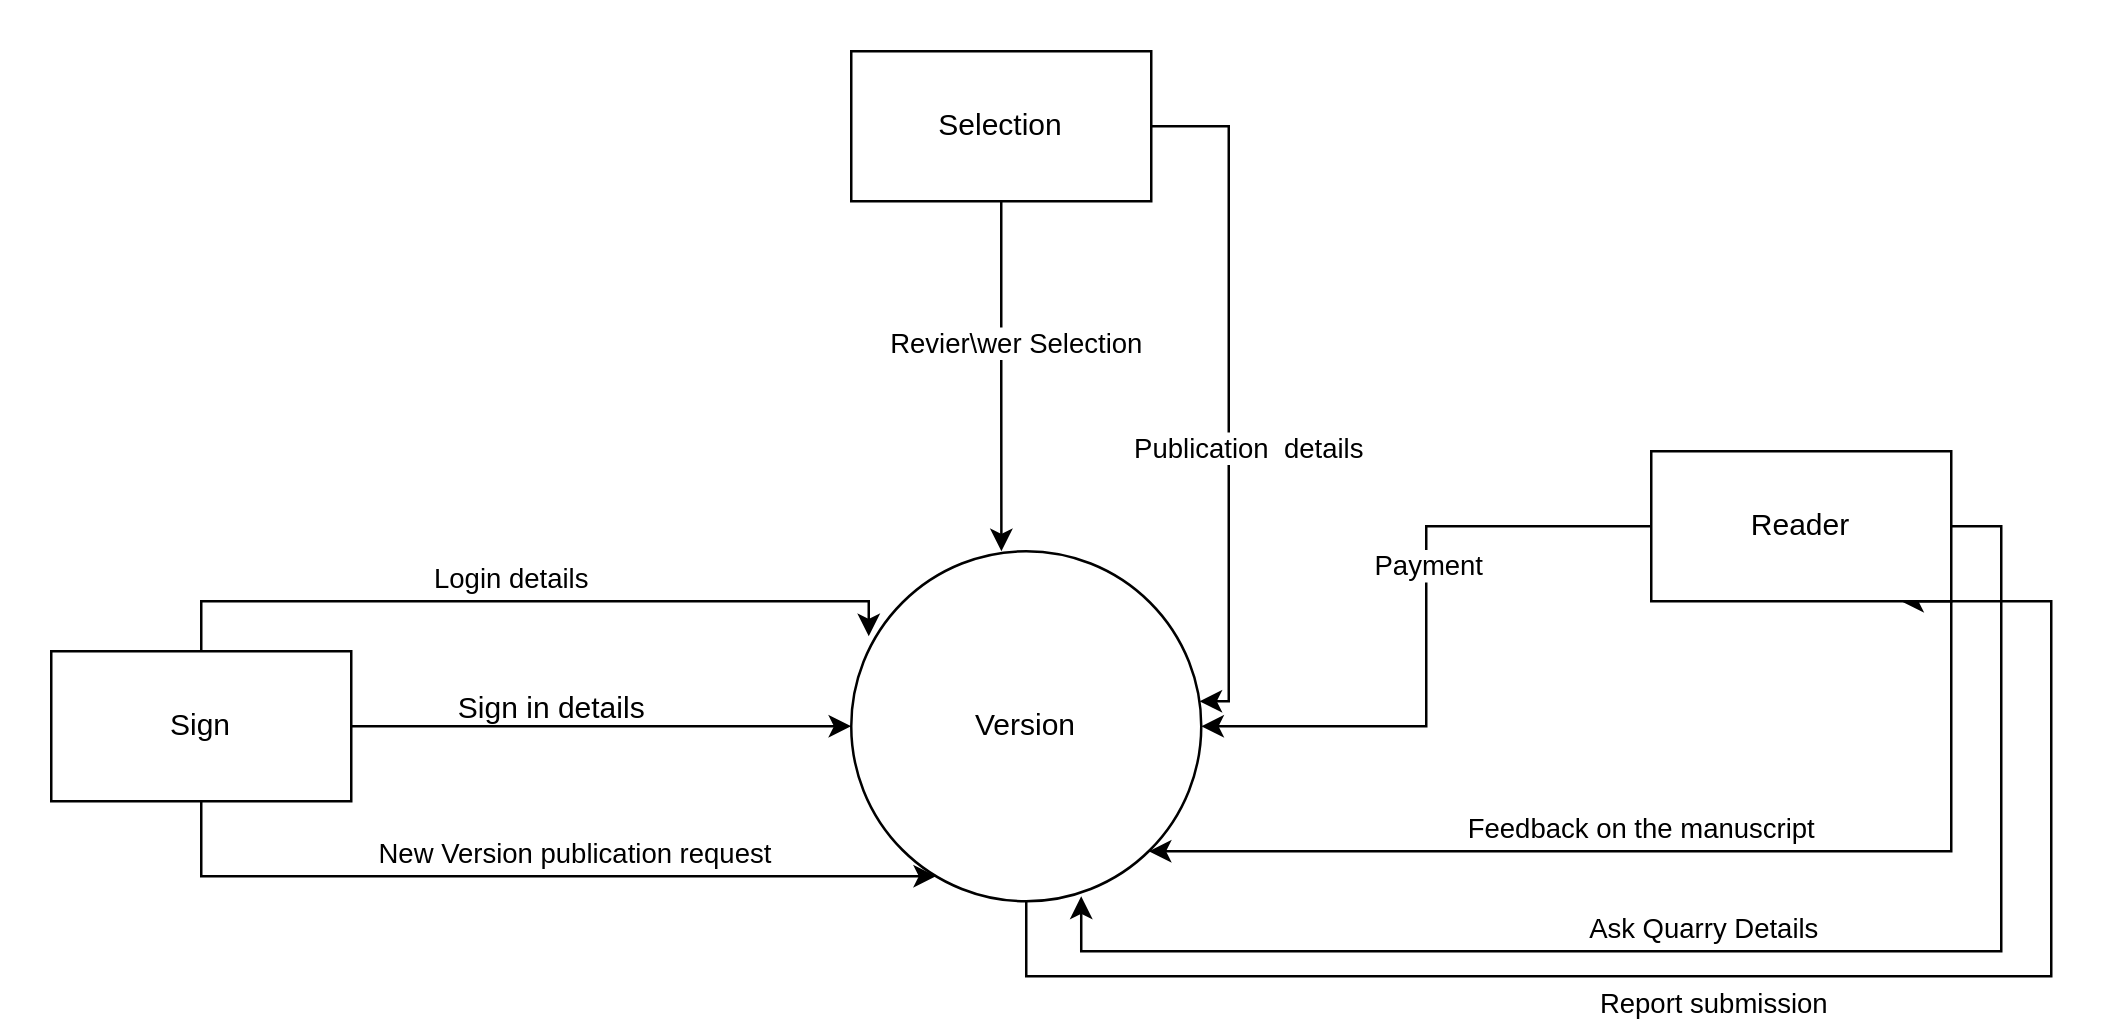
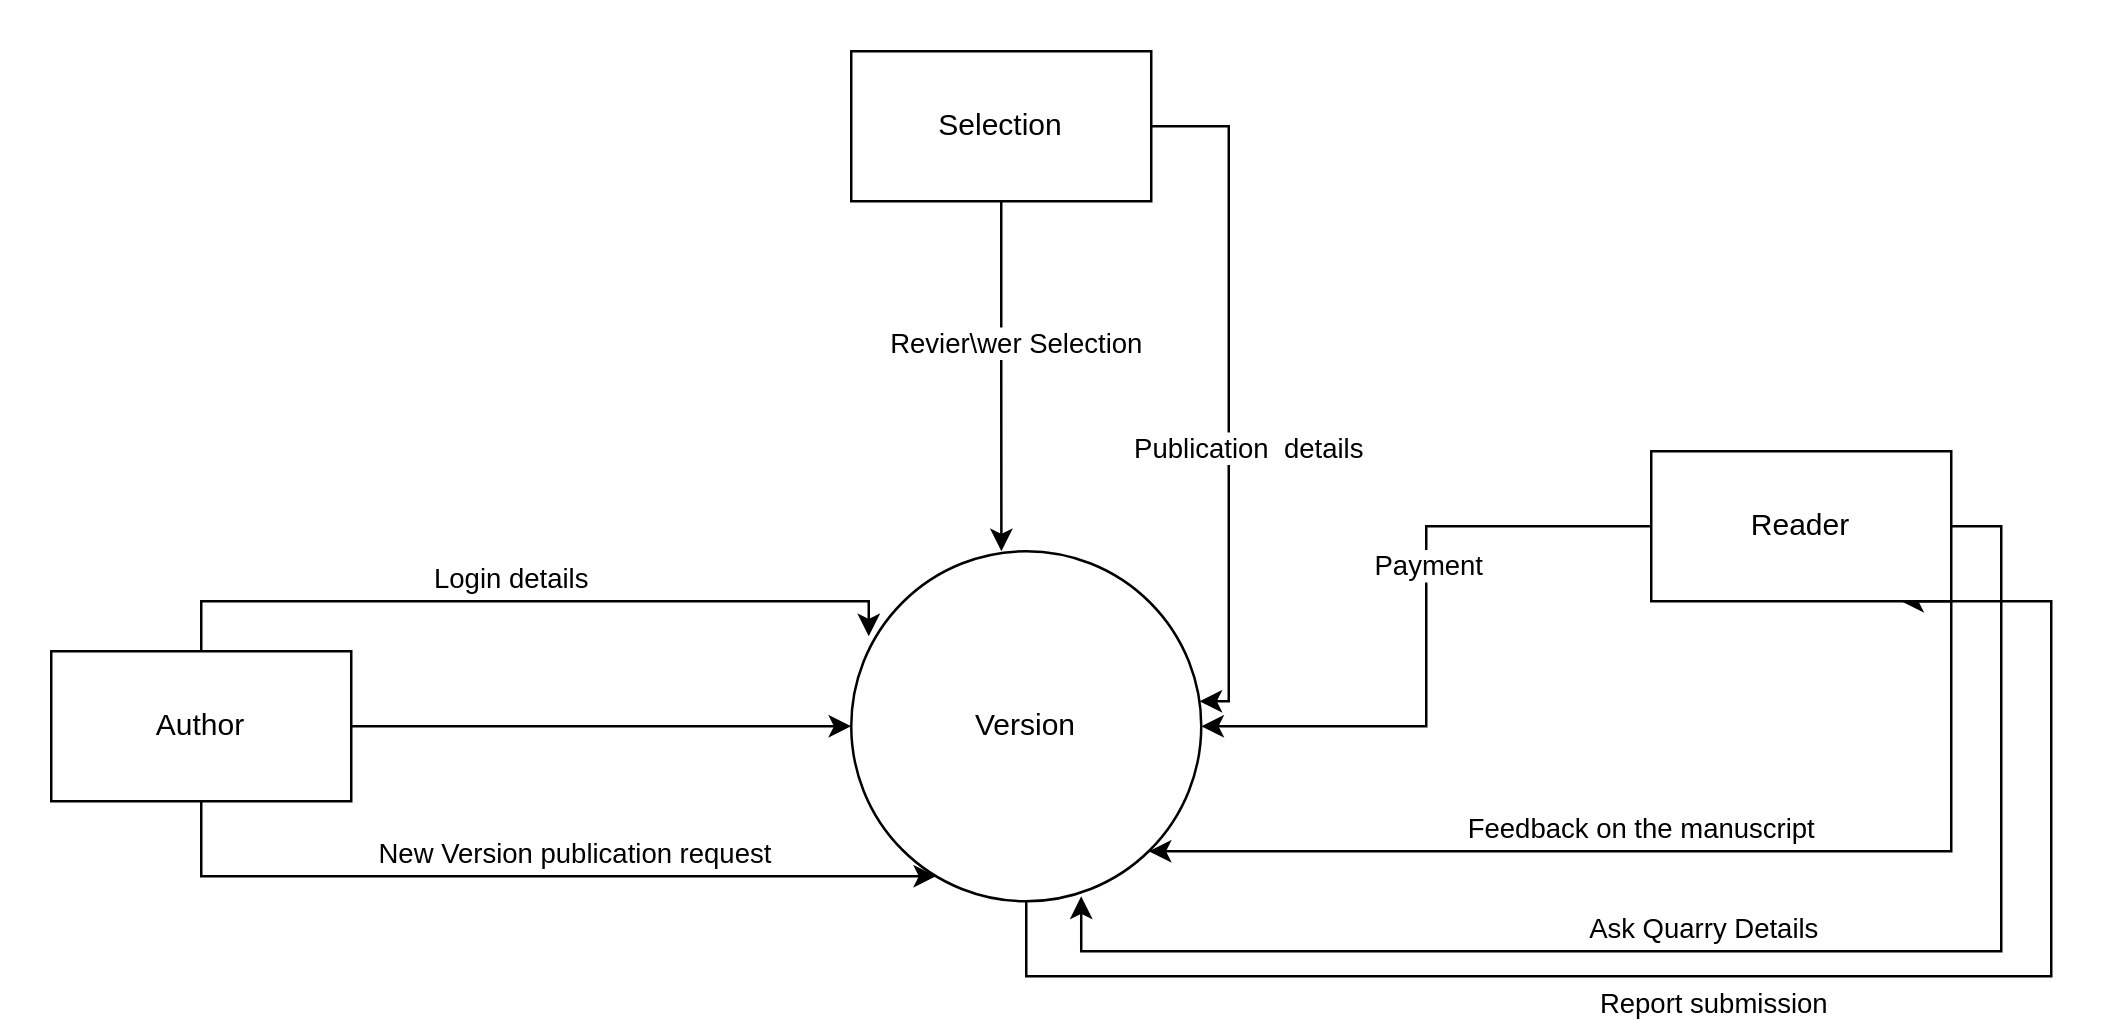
  <mxCell id="0" />
  <mxCell id="1" parent="0" />
  <mxCell id="2" style="edgeStyle=orthogonalEdgeStyle;rounded=0;orthogonalLoop=1;jettySize=auto;html=1;entryX=0.833;entryY=1;entryDx=0;entryDy=0;entryPerimeter=0;" edge="1" parent="1" source="4" target="23"><mxGeometry relative="1" as="geometry"><mxPoint x="830" y="390" as="targetPoint" /><Array as="points"><mxPoint x="410" y="390" /><mxPoint x="820" y="390" /></Array></mxGeometry></mxCell>
  <mxCell id="3" value="Report submission" style="edgeLabel;html=1;align=center;verticalAlign=middle;resizable=0;points=[];" vertex="1" connectable="0" parent="2"><mxGeometry x="-0.09" y="-2" relative="1" as="geometry"><mxPoint x="8" y="8" as="offset" /></mxGeometry></mxCell>
  <mxCell id="4" value="Version" style="ellipse;whiteSpace=wrap;html=1;aspect=fixed;" vertex="1" parent="1"><mxGeometry x="340" y="220" width="140" height="140" as="geometry" /></mxCell>
  <mxCell id="5" style="edgeStyle=orthogonalEdgeStyle;rounded=0;orthogonalLoop=1;jettySize=auto;html=1;" edge="1" parent="1" source="10" target="4"><mxGeometry relative="1" as="geometry" /></mxCell>
  <mxCell id="6" style="edgeStyle=orthogonalEdgeStyle;rounded=0;orthogonalLoop=1;jettySize=auto;html=1;" edge="1" parent="1" source="10" target="4"><mxGeometry relative="1" as="geometry"><mxPoint x="110" y="350" as="targetPoint" /><Array as="points"><mxPoint x="80" y="350" /></Array></mxGeometry></mxCell>
  <mxCell id="7" value="New Version publication request&amp;nbsp;" style="edgeLabel;html=1;align=center;verticalAlign=middle;resizable=0;points=[];" vertex="1" connectable="0" parent="6"><mxGeometry x="0.142" y="-3" relative="1" as="geometry"><mxPoint x="-5" y="-13" as="offset" /></mxGeometry></mxCell>
  <mxCell id="8" style="edgeStyle=orthogonalEdgeStyle;rounded=0;orthogonalLoop=1;jettySize=auto;html=1;entryX=0.05;entryY=0.243;entryDx=0;entryDy=0;entryPerimeter=0;" edge="1" parent="1" source="10" target="4"><mxGeometry relative="1" as="geometry"><mxPoint x="120" y="240" as="targetPoint" /><Array as="points"><mxPoint x="80" y="240" /><mxPoint x="347" y="240" /></Array></mxGeometry></mxCell>
  <mxCell id="9" value="Login details" style="edgeLabel;html=1;align=center;verticalAlign=middle;resizable=0;points=[];" vertex="1" connectable="0" parent="8"><mxGeometry x="-0.05" y="4" relative="1" as="geometry"><mxPoint y="-6" as="offset" /></mxGeometry></mxCell>
- <mxCell id="10" value="Sign" style="rounded=0;whiteSpace=wrap;html=1;" vertex="1" parent="1"><mxGeometry x="20" y="260" width="120" height="60" as="geometry" /></mxCell>
- <mxCell id="11" value="Sign in details" style="text;html=1;align=center;verticalAlign=middle;resizable=0;points=[];autosize=1;strokeColor=none;fillColor=none;" vertex="1" parent="1"><mxGeometry x="170" y="268" width="100" height="30" as="geometry" /></mxCell>
+ <mxCell id="10" value="Author" style="rounded=0;whiteSpace=wrap;html=1;" vertex="1" parent="1"><mxGeometry x="20" y="260" width="120" height="60" as="geometry" /></mxCell>
  <mxCell id="12" style="edgeStyle=orthogonalEdgeStyle;rounded=0;orthogonalLoop=1;jettySize=auto;html=1;" edge="1" parent="1" source="14" target="4"><mxGeometry relative="1" as="geometry"><mxPoint x="490" y="290" as="targetPoint" /><Array as="points"><mxPoint x="491" y="50" /><mxPoint x="491" y="280" /></Array></mxGeometry></mxCell>
  <mxCell id="13" value="Publication&amp;nbsp; details" style="edgeLabel;html=1;align=center;verticalAlign=middle;resizable=0;points=[];" vertex="1" connectable="0" parent="12"><mxGeometry x="0.164" y="7" relative="1" as="geometry"><mxPoint as="offset" /></mxGeometry></mxCell>
  <mxCell id="14" value="Selection" style="rounded=0;whiteSpace=wrap;html=1;" vertex="1" parent="1"><mxGeometry x="340" width="120" height="60" as="geometry" y="20" /></mxCell>
  <mxCell id="15" style="edgeStyle=orthogonalEdgeStyle;rounded=0;orthogonalLoop=1;jettySize=auto;html=1;entryX=0.429;entryY=0;entryDx=0;entryDy=0;entryPerimeter=0;" edge="1" parent="1" source="14" target="4"><mxGeometry relative="1" as="geometry" /></mxCell>
  <mxCell id="16" value="Revier\wer Selection" style="edgeLabel;html=1;align=center;verticalAlign=middle;resizable=0;points=[];" vertex="1" connectable="0" parent="15"><mxGeometry x="-0.201" y="5" relative="1" as="geometry"><mxPoint as="offset" /></mxGeometry></mxCell>
  <mxCell id="17" style="edgeStyle=orthogonalEdgeStyle;rounded=0;orthogonalLoop=1;jettySize=auto;html=1;exitX=0;exitY=0.5;exitDx=0;exitDy=0;" edge="1" parent="1" source="23" target="4"><mxGeometry relative="1" as="geometry" /></mxCell>
  <mxCell id="18" value="Payment" style="edgeLabel;html=1;align=center;verticalAlign=middle;resizable=0;points=[];" vertex="1" connectable="0" parent="17"><mxGeometry x="-0.117" relative="1" as="geometry"><mxPoint y="-10" as="offset" /></mxGeometry></mxCell>
  <mxCell id="19" style="edgeStyle=orthogonalEdgeStyle;rounded=0;orthogonalLoop=1;jettySize=auto;html=1;" edge="1" parent="1" source="23" target="4"><mxGeometry relative="1" as="geometry"><mxPoint x="490" y="340" as="targetPoint" /><Array as="points"><mxPoint x="780" y="340" /></Array></mxGeometry></mxCell>
  <mxCell id="20" value="Feedback on the manuscript" style="edgeLabel;html=1;align=center;verticalAlign=middle;resizable=0;points=[];" vertex="1" connectable="0" parent="19"><mxGeometry x="0.114" relative="1" as="geometry"><mxPoint x="10" y="-10" as="offset" /></mxGeometry></mxCell>
  <mxCell id="21" style="edgeStyle=orthogonalEdgeStyle;rounded=0;orthogonalLoop=1;jettySize=auto;html=1;entryX=0.657;entryY=0.986;entryDx=0;entryDy=0;entryPerimeter=0;" edge="1" parent="1" source="23" target="4"><mxGeometry relative="1" as="geometry"><mxPoint x="430" y="380" as="targetPoint" /><Array as="points"><mxPoint x="800" y="380" /><mxPoint x="432" y="380" /></Array></mxGeometry></mxCell>
  <mxCell id="22" value="Ask Quarry Details" style="edgeLabel;html=1;align=center;verticalAlign=middle;resizable=0;points=[];" vertex="1" connectable="0" parent="21"><mxGeometry x="0.076" y="-6" relative="1" as="geometry"><mxPoint x="2" y="-4" as="offset" /></mxGeometry></mxCell>
  <mxCell id="23" value="Reader" style="rounded=0;whiteSpace=wrap;html=1;" vertex="1" parent="1"><mxGeometry x="660" y="180" width="120" height="60" as="geometry" /></mxCell>
